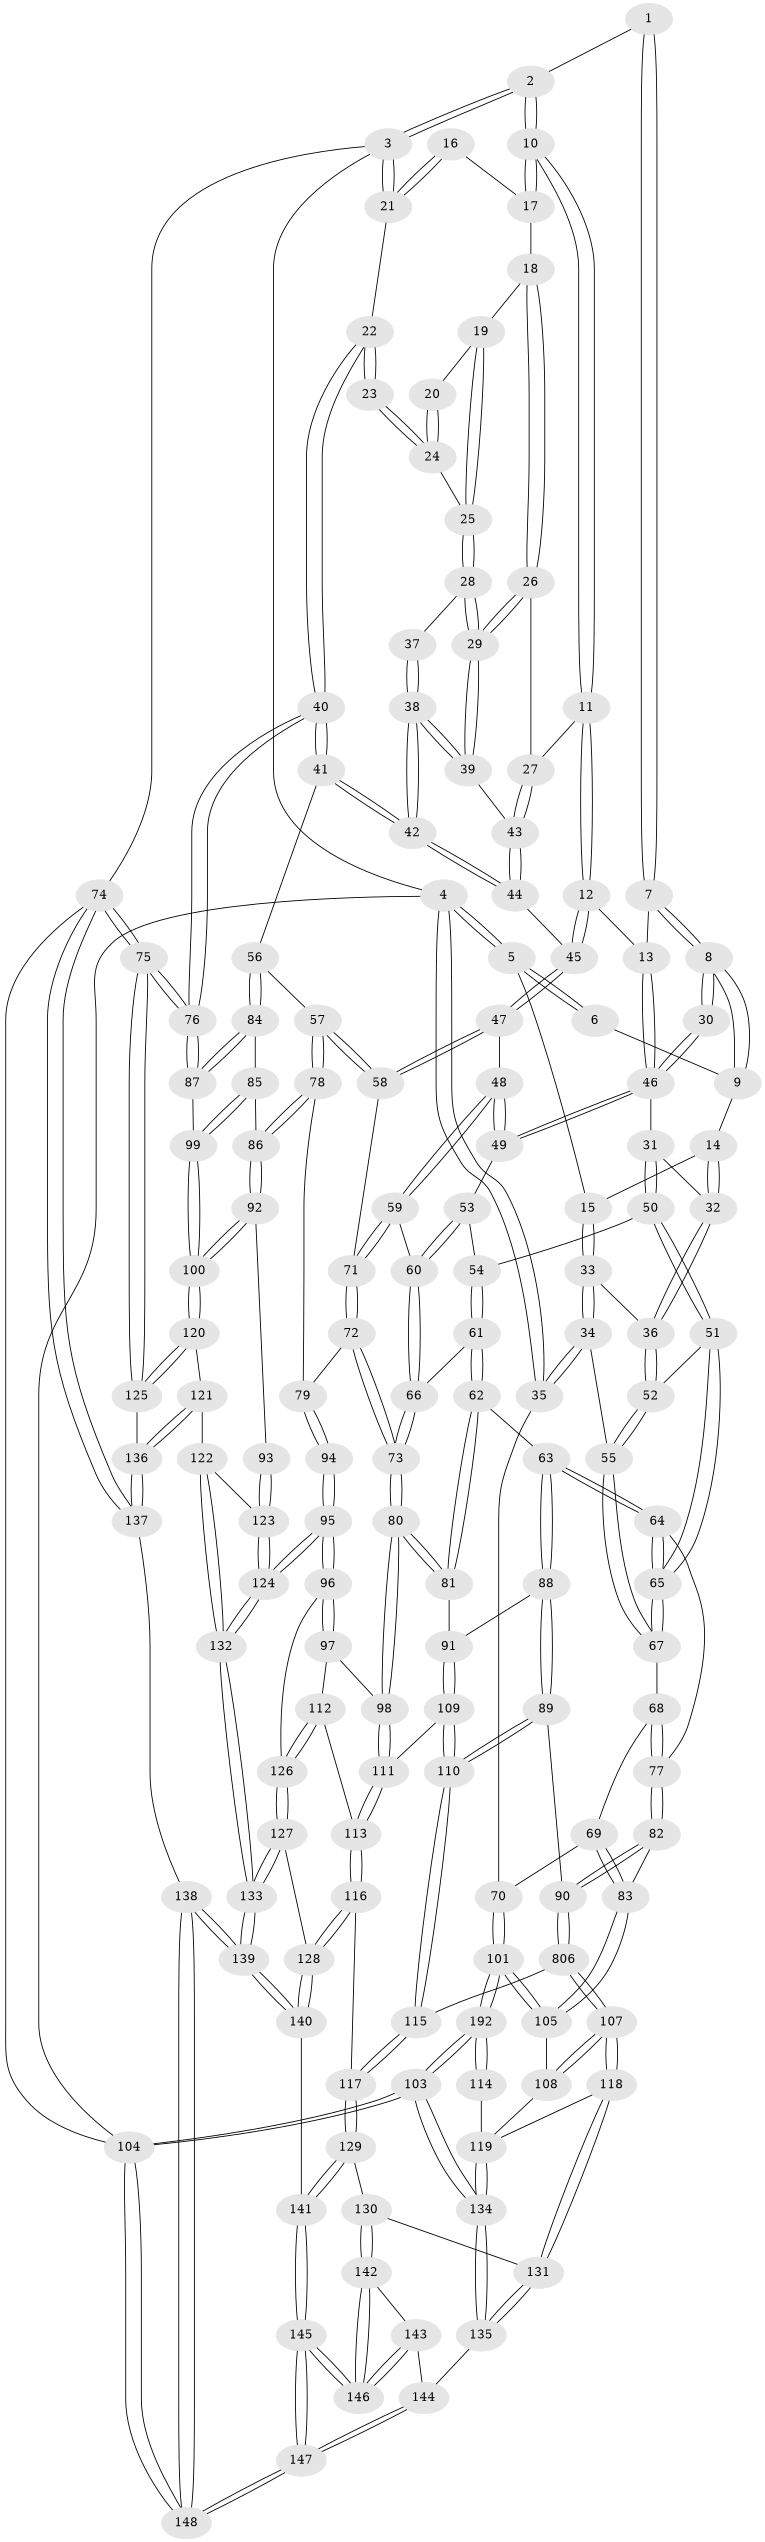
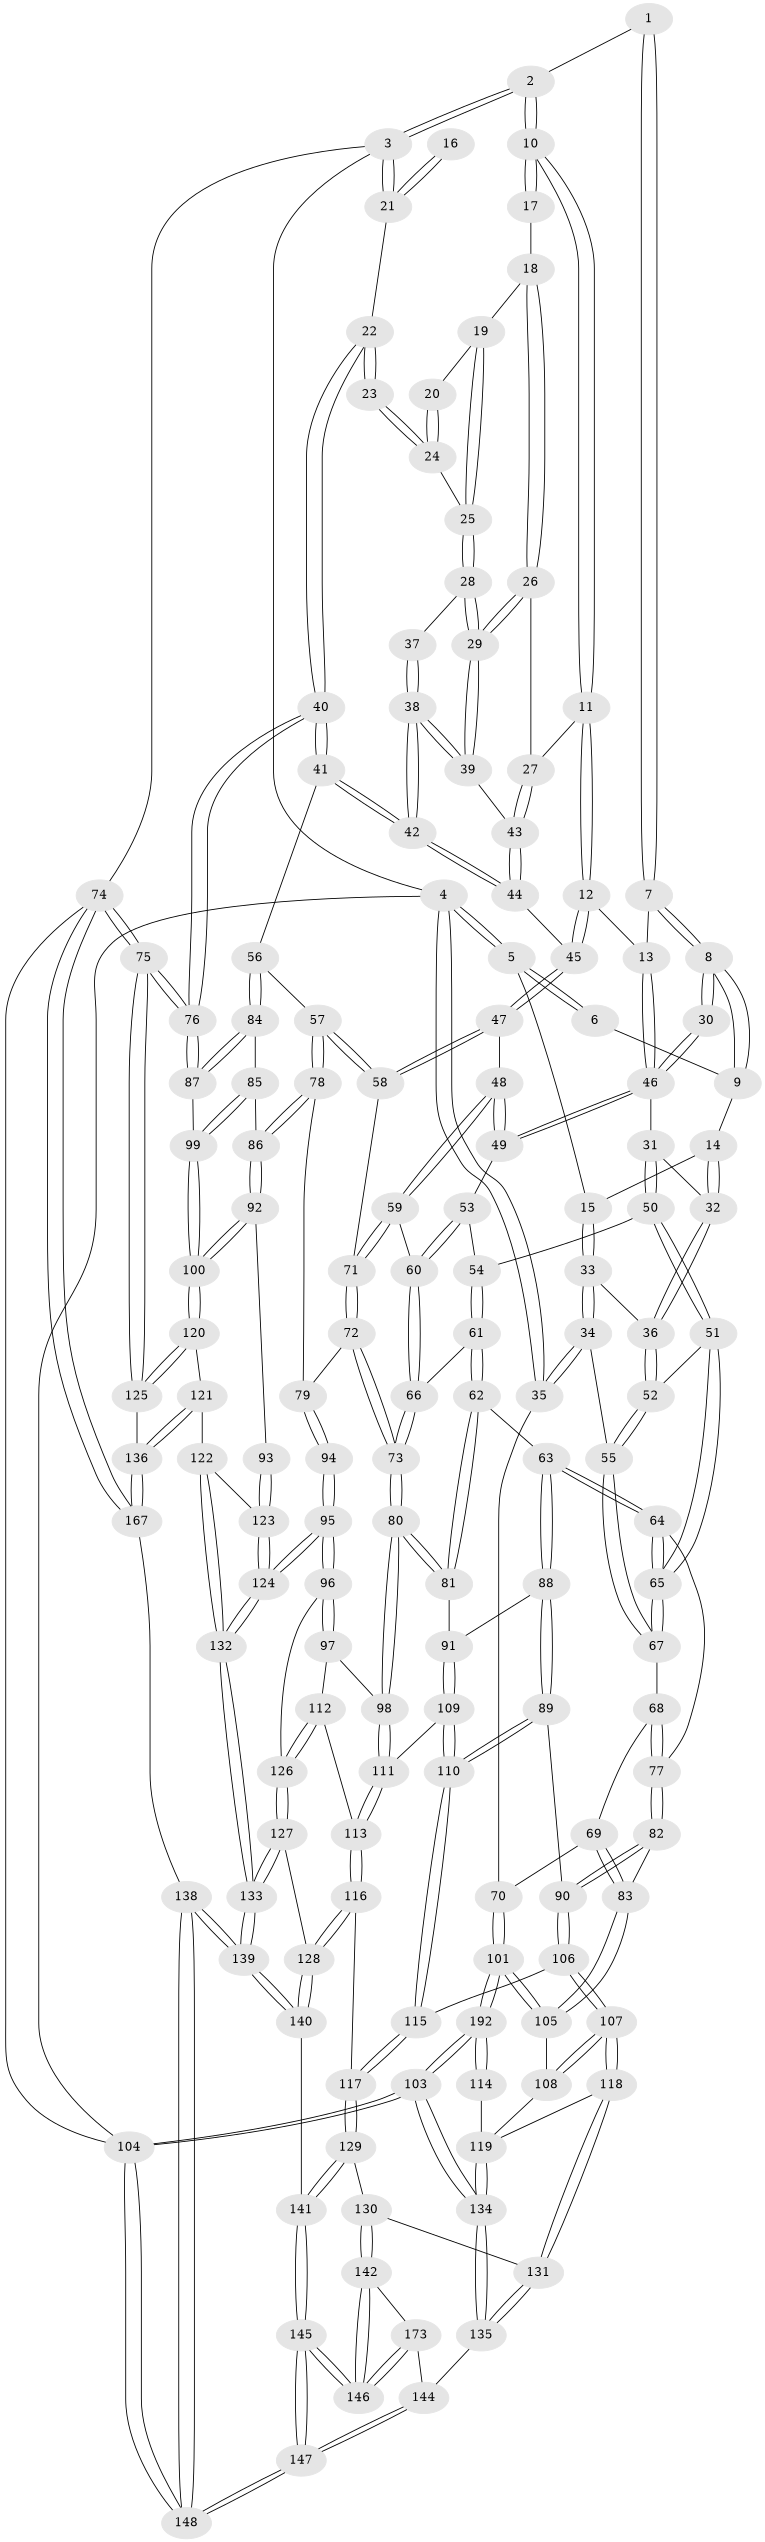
  graph {
    node [color=gray90 style=filled]
    1
    2
    7
    3
    10
    8
    13
    4
    21
    74
    11
    17
    5
    35
    104
    22
    75
-   137
+   137 [label=167]
    6
    15
    70
    148
    9
    33
    14
    30
    46
    32
    12
    27
    18
    45
    43
    47
    31
    49
    36
    34
    16
    19
    26
    20
    25
    29
    24
    28
    23
    40
    41
    76
    37
    38
    39
    44
    50
    51
    54
    52
    55
    67
    101
    42
    56
    87
    57
    84
    48
    58
    53
    59
    71
    60
    65
    61
    66
    62
    68
    78
    85
    79
    86
    72
    73
    63
    81
    64
    88
    91
    77
    89
    82
    80
    69
    83
    105
    n96 [label=192]
    94
    98
    125
    138
    136
    99
    90
    92
    95
    111
    109
-   106 [label=806]
+   106
    108
    100
    93
    110
    115
    107
    123
    120
    124
    96
    97
    126
    132
    112
    127
    113
    121
    103
    114
    134
    119
    135
    118
    117
    131
    116
    128
    129
    140
    130
    141
    122
    133
    139
    142
    145
-   143
+   143 [label=173]
    146
    144
    147
    1 -- 2
    1 -- 7
    1 -- 7
    2 -- 3
    2 -- 3
    2 -- 10
    2 -- 10
    7 -- 8
    7 -- 8
    7 -- 13
    3 -- 4
    3 -- 21
    3 -- 21
    3 -- 74
    10 -- 11
    10 -- 11
    10 -- 17
    10 -- 17
    8 -- 9
    8 -- 9
    8 -- 30
    8 -- 30
    13 -- 46
    13 -- 46
    4 -- 5
    4 -- 5
    4 -- 35
    4 -- 35
    4 -- 104
    21 -- 22
    74 -- 104
    74 -- 75
    74 -- 75
    74 -- 137
    74 -- 137
    11 -- 12
    11 -- 12
    11 -- 27
    17 -- 18
    5 -- 6
    5 -- 6
    5 -- 15
    35 -- 70
    104 -- 148
    104 -- 148
    22 -- 23
    22 -- 23
    22 -- 40
    22 -- 40
    75 -- 76
    75 -- 76
    75 -- 125
    75 -- 125
    137 -- 138
    6 -- 9
    15 -- 33
    15 -- 33
    70 -- 101
    70 -- 101
    9 -- 14
    33 -- 36
    33 -- 34
    33 -- 34
    14 -- 15
    14 -- 32
    14 -- 32
    30 -- 46
    30 -- 46
    46 -- 31
    46 -- 49
    46 -- 49
    32 -- 36
    32 -- 36
    12 -- 13
    12 -- 45
    12 -- 45
    27 -- 43
    27 -- 43
    18 -- 19
    18 -- 26
    18 -- 26
    45 -- 47
    45 -- 47
    43 -- 44
    43 -- 44
    47 -- 48
    47 -- 58
    47 -- 58
    31 -- 32
    31 -- 50
    31 -- 50
    49 -- 53
    36 -- 52
    36 -- 52
    34 -- 35
    34 -- 35
    34 -- 55
    16 -- 21
    16 -- 21
-   16 -- 17
    19 -- 20
    19 -- 25
    19 -- 25
    26 -- 27
    26 -- 29
    26 -- 29
    20 -- 24
    20 -- 24
    25 -- 28
    25 -- 28
    29 -- 39
    29 -- 39
    24 -- 25
    28 -- 29
    28 -- 29
    28 -- 37
    23 -- 24
    23 -- 24
    40 -- 41
    40 -- 41
    40 -- 76
    40 -- 76
    41 -- 42
    41 -- 42
    41 -- 56
    76 -- 87
    76 -- 87
    37 -- 38
    37 -- 38
    38 -- 39
    38 -- 39
    38 -- 42
    38 -- 42
    39 -- 43
    44 -- 45
    50 -- 51
    50 -- 51
    50 -- 54
    51 -- 52
    51 -- 65
    51 -- 65
    54 -- 61
    54 -- 61
    52 -- 55
    52 -- 55
    55 -- 67
    55 -- 67
    67 -- 68
    101 -- 105
    101 -- 105
    101 -- n96
    101 -- n96
    42 -- 44
    42 -- 44
    56 -- 57
    56 -- 84
    56 -- 84
    87 -- 99
    57 -- 58
    57 -- 58
    57 -- 78
    57 -- 78
    84 -- 87
    84 -- 87
    84 -- 85
    48 -- 49
    48 -- 49
    48 -- 59
    48 -- 59
    58 -- 71
    53 -- 54
    53 -- 60
    53 -- 60
    59 -- 71
    59 -- 71
    59 -- 60
    71 -- 72
    71 -- 72
    60 -- 66
    60 -- 66
    65 -- 67
    65 -- 67
    61 -- 66
    61 -- 62
    61 -- 62
    66 -- 73
    66 -- 73
    62 -- 63
    62 -- 81
    62 -- 81
    68 -- 77
    68 -- 77
    68 -- 69
    78 -- 79
    78 -- 86
    78 -- 86
    85 -- 86
    85 -- 99
    85 -- 99
    79 -- 94
    79 -- 94
    86 -- 92
    86 -- 92
    72 -- 79
    72 -- 73
    72 -- 73
    73 -- 80
    73 -- 80
    63 -- 64
    63 -- 64
    63 -- 88
    63 -- 88
    81 -- 91
    64 -- 65
    64 -- 65
    64 -- 77
    88 -- 91
    88 -- 89
    88 -- 89
    91 -- 109
    91 -- 109
    77 -- 82
    77 -- 82
    89 -- 90
    89 -- 110
    89 -- 110
    82 -- 83
    82 -- 90
    82 -- 90
    80 -- 81
    80 -- 81
    80 -- 98
    80 -- 98
    69 -- 70
    69 -- 83
    69 -- 83
    83 -- 105
    83 -- 105
    105 -- 108
    n96 -- 103
    n96 -- 103
    n96 -- 114
    n96 -- 114
    94 -- 95
    94 -- 95
    98 -- 111
    98 -- 111
    125 -- 136
    138 -- 148
    138 -- 148
    138 -- 139
    138 -- 139
    136 -- 137
    136 -- 137
    99 -- 100
    99 -- 100
    90 -- 106
    90 -- 106
    92 -- 100
    92 -- 100
    92 -- 93
    95 -- 124
    95 -- 124
    95 -- 96
    95 -- 96
    111 -- 113
    111 -- 113
    109 -- 111
    109 -- 110
    109 -- 110
    106 -- 115
    106 -- 107
    106 -- 107
    108 -- 119
    100 -- 120
    100 -- 120
    93 -- 123
    93 -- 123
    110 -- 115
    110 -- 115
    115 -- 117
    115 -- 117
    107 -- 108
    107 -- 108
    107 -- 118
    107 -- 118
    123 -- 124
    123 -- 124
    120 -- 125
    120 -- 125
    120 -- 121
    124 -- 132
    124 -- 132
    96 -- 97
    96 -- 97
    96 -- 126
    97 -- 98
    97 -- 112
    126 -- 127
    126 -- 127
    132 -- 133
    132 -- 133
    112 -- 126
    112 -- 126
    112 -- 113
    127 -- 128
    127 -- 133
    127 -- 133
    113 -- 116
    113 -- 116
    121 -- 136
    121 -- 136
    121 -- 122
    103 -- 104
    103 -- 104
    103 -- 134
    103 -- 134
    114 -- 119
    134 -- 135
    134 -- 135
    119 -- 134
    119 -- 134
    135 -- 144
    118 -- 119
    118 -- 131
    118 -- 131
    117 -- 129
    117 -- 129
    131 -- 135
    131 -- 135
    116 -- 117
    116 -- 128
    116 -- 128
    128 -- 140
    128 -- 140
    129 -- 130
    129 -- 141
    129 -- 141
    140 -- 141
    130 -- 131
    130 -- 142
    130 -- 142
    141 -- 145
    141 -- 145
    122 -- 123
    122 -- 132
    122 -- 132
    133 -- 139
    133 -- 139
    139 -- 140
    139 -- 140
    142 -- 143
    142 -- 146
    142 -- 146
    145 -- 146
    145 -- 146
    145 -- 147
    145 -- 147
    143 -- 146
    143 -- 146
    143 -- 144
    144 -- 147
    144 -- 147
    147 -- 148
    147 -- 148
  }
